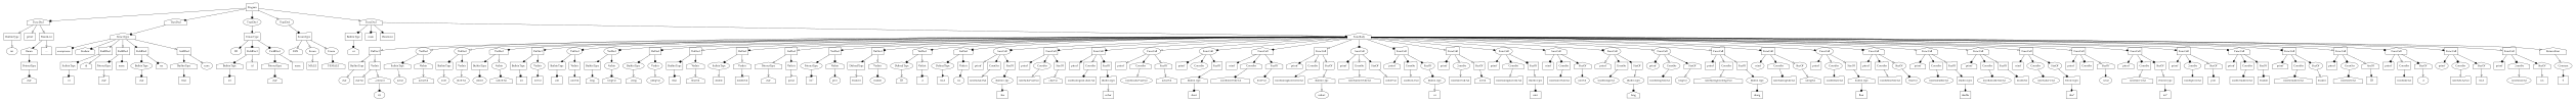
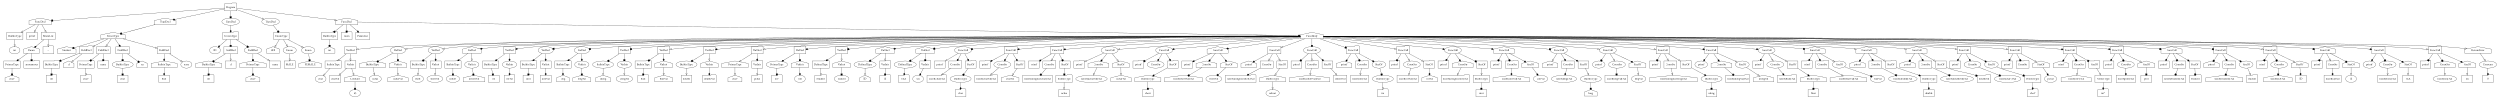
  digraph {
    fontname="EB Garamond"
    node [fontname="EB Garamond" shape=folder]
    edge [arrowhead=onormal fontname="EB Garamond"]
    n1 [label=Program]
    n2 [label=FuncDecl shape=house]
    n3 [label=TypeDecl shape=house]
    n4 [label=TypeDecl shape=ellipse]
    n5 [label=TypeDecl shape=ellipse]
    n6 [label=FuncDecl shape=house]
    n7 [label=BuiltinType shape=box]
    n8 [label=printf shape=box]
    n9 [label=ParamList shape=box]
    n10 [label=StructType shape=house]
    n11 [label=UnionType]
-   n12 [label=EnumType]
+   n12 [label=EnumType shape=box]
    n13 [label=BuiltinType]
    n14 [label=main]
    n15 [label=ParamList shape=box]
    n16 [label=FuncBody shape=house]
    n17 [label=int shape=ellipse]
    n18 [label=Param shape=house]
    n19 [label="..."]
    n20 [label=PointerType shape=box]
    n21 [label=anonymous]
    n22 [label="char*" shape=house]
    n23 [label=Student shape=house]
    n24 [label=FieldDecl]
    n25 [label=FieldDecl shape=box]
    n26 [label=FieldDecl shape=box]
    n27 [label=FieldDecl shape=box]
    n28 [label=BuiltinType]
    n29 [label=id shape=house]
    n30 [label=PointerType]
    n31 [label=name]
    n32 [label=BuiltinType shape=ellipse]
    n33 [label=sex shape=house]
    n34 [label=BuiltinType shape=house]
    n35 [label=score shape=ellipse]
    n36 [label=int]
    n37 [label="char*"]
    n38 [label=char shape=box]
    n39 [label=float shape=box]
    n40 [label=ID shape=ellipse]
    n41 [label=FieldDecl shape=box]
    n42 [label=FieldDecl shape=ellipse]
    n43 [label=BuiltinType shape=house]
    n44 [label=id shape=box]
    n45 [label=PointerType shape=house]
    n46 [label=name shape=box]
    n47 [label=int]
    n48 [label="char*" shape=house]
    n49 [label=SEX shape=house]
    n50 [label=Enum shape=ellipse]
    n51 [label=Enum shape=ellipse]
    n52 [label=MALE]
    n53 [label=FEMALE shape=house]
    n54 [label=int shape=house]
    n55 [label=VarDecl shape=box]
    n56 [label=VarDecl shape=ellipse]
    n57 [label=VarDecl shape=ellipse]
    n58 [label=VarDecl shape=house]
    n59 [label=VarDecl shape=box]
    n60 [label=VarDecl shape=ellipse]
    n61 [label=VarDecl shape=ellipse]
    n62 [label=VarDecl shape=box]
    n63 [label=VarDecl]
    n64 [label=VarDecl shape=box]
    n65 [label=VarDecl]
    n66 [label=VarDecl]
    n67 [label=VarDecl shape=box]
    n68 [label=VarDecl shape=house]
    n69 [label=VarDecl shape=house]
    n70 [label=FuncCall shape=ellipse]
    n71 [label=FuncCall shape=box]
    n72 [label=FuncCall shape=box]
    n73 [label=FuncCall shape=ellipse]
    n74 [label=FuncCall shape=ellipse]
    n75 [label=FuncCall shape=house]
    n76 [label=FuncCall shape=box]
    n77 [label=FuncCall shape=ellipse]
    n78 [label=FuncCall]
    n79 [label=FuncCall]
    n80 [label=FuncCall shape=ellipse]
    n81 [label=FuncCall shape=house]
    n82 [label=FuncCall shape=ellipse]
    n83 [label=FuncCall shape=ellipse]
    n84 [label=FuncCall]
    n85 [label=FuncCall shape=box]
    n86 [label=FuncCall shape=ellipse]
    n87 [label=FuncCall shape=house]
    n88 [label=FuncCall shape=house]
    n89 [label=FuncCall shape=house]
    n90 [label=FuncCall shape=box]
    n91 [label=FuncCall shape=box]
    n92 [label=FuncCall shape=box]
    n93 [label=FuncCall]
    n94 [label=FuncCall shape=house]
    n95 [label=FuncCall shape=box]
    n96 [label=FuncCall]
    n97 [label=FuncCall shape=house]
    n98 [label=FuncCall shape=box]
    n99 [label=FuncCall]
    n100 [label=ReturnStmt shape=house]
    n101 [label=BuiltinType]
    n102 [label=VarInit]
    n103 [label=BuiltinType shape=house]
    n104 [label=VarInit shape=house]
    n105 [label=BuiltinType shape=box]
    n106 [label=VarInit shape=box]
    n107 [label=BuiltinType]
    n108 [label=VarInit shape=ellipse]
    n109 [label=BuiltinType shape=box]
    n110 [label=VarInit shape=ellipse]
    n111 [label=BuiltinType]
    n112 [label=VarInit shape=box]
    n113 [label=BuiltinType]
    n114 [label=VarInit shape=ellipse]
    n115 [label=BuiltinType shape=ellipse]
    n116 [label=VarInit shape=ellipse]
    n117 [label=BuiltinType]
    n118 [label=VarInit shape=house]
    n119 [label=BuiltinType shape=ellipse]
    n120 [label=VarInit shape=house]
    n121 [label=PointerType shape=house]
    n122 [label=VarInit]
    n123 [label=PointerType shape=ellipse]
    n124 [label=VarInit shape=house]
    n125 [label=DefinedType]
    n126 [label=VarInit shape=house]
    n127 [label=DefinedType shape=ellipse]
    n128 [label=VarInit]
    n129 [label=DefinedType shape=ellipse]
    n130 [label=VarInit]
    n131 [label=printf shape=box]
    n132 [label=ConstStr]
    n133 [label=SizeOf]
    n134 [label=printf]
    n135 [label=ConstStr shape=ellipse]
    n136 [label=SizeOf shape=box]
    n137 [label=printf shape=box]
    n138 [label=ConstStr]
    n139 [label=SizeOf shape=box]
    n140 [label=printf]
    n141 [label=ConstStr shape=house]
    n142 [label=SizeOf shape=house]
    n143 [label=printf]
    n144 [label=ConstStr shape=ellipse]
    n145 [label=SizeOf]
    n146 [label=printf shape=box]
    n147 [label=ConstStr shape=house]
    n148 [label=SizeOf shape=house]
    n149 [label=printf shape=house]
    n150 [label=ConstStr shape=box]
    n151 [label=SizeOf]
    n152 [label=printf shape=box]
    n153 [label=ConstStr]
    n154 [label=SizeOf shape=box]
    n155 [label=printf shape=house]
    n156 [label=ConstStr]
    n157 [label=SizeOf shape=ellipse]
    n158 [label=printf]
    n159 [label=ConstStr shape=ellipse]
    n160 [label=SizeOf]
    n161 [label=printf]
    n162 [label=ConstStr shape=house]
    n163 [label=SizeOf shape=box]
    n164 [label=printf shape=box]
    n165 [label=ConstStr]
    n166 [label=SizeOf shape=house]
    n167 [label=printf shape=house]
    n168 [label=ConstStr shape=box]
    n169 [label=SizeOf shape=box]
    n170 [label=printf shape=ellipse]
    n171 [label=ConstStr shape=ellipse]
    n172 [label=SizeOf shape=house]
    n173 [label=printf shape=box]
    n174 [label=ConstStr shape=box]
    n175 [label=SizeOf]
    n176 [label=printf shape=ellipse]
    n177 [label=ConstStr shape=house]
    n178 [label=SizeOf shape=ellipse]
    n179 [label=printf]
    n180 [label=ConstStr shape=ellipse]
    n181 [label=SizeOf shape=box]
    n182 [label=printf]
    n183 [label=ConstStr]
    n184 [label=SizeOf shape=ellipse]
    n185 [label=printf shape=house]
    n186 [label=ConstStr shape=box]
    n187 [label=SizeOf]
    n188 [label=printf shape=house]
    n189 [label=ConstStr shape=box]
    n190 [label=SizeOf shape=box]
    n191 [label=printf shape=box]
    n192 [label=ConstStr shape=ellipse]
    n193 [label=SizeOf shape=ellipse]
    n194 [label=printf shape=box]
    n195 [label=ConstStr]
    n196 [label=SizeOf shape=house]
    n197 [label=printf shape=house]
    n198 [label=ConstStr]
    n199 [label=SizeOf]
    n200 [label=printf shape=box]
    n201 [label=ConstStr shape=ellipse]
    n202 [label=SizeOf shape=house]
    n203 [label=printf shape=box]
    n204 [label=ConstStr shape=box]
    n205 [label=SizeOf shape=box]
    n206 [label=printf shape=house]
    n207 [label=ConstStr shape=box]
    n208 [label=SizeOf shape=ellipse]
    n209 [label=printf]
    n210 [label=ConstStr shape=ellipse]
    n211 [label=SizeOf shape=house]
    n212 [label=printf]
    n213 [label=ConstStr]
    n214 [label=SizeOf shape=house]
    n215 [label=printf shape=ellipse]
    n216 [label=ConstStr shape=ellipse]
    n217 [label=SizeOf shape=house]
    n218 [label=printf]
    n219 [label=ConstStr shape=house]
    n220 [label=SizeOf shape=house]
    n221 [label=Constant shape=ellipse]
    n222 [label=char shape=ellipse]
    n223 [label=charVal shape=box]
    n224 [label=Constant shape=house]
    n225 [label=65 shape=ellipse]
    n226 [label=uchar shape=ellipse]
    n227 [label=ucharVal shape=house]
    n228 [label=short shape=ellipse]
    n229 [label=shortVal shape=ellipse]
    n230 [label=ushort shape=ellipse]
    n231 [label=ushortVal shape=house]
    n232 [label=int shape=box]
    n233 [label=intVal]
    n234 [label=uint]
    n235 [label=uintVal shape=box]
    n236 [label=long shape=house]
    n237 [label=longVal shape=house]
    n238 [label=ulong shape=house]
    n239 [label=ulongVal shape=ellipse]
    n240 [label=float]
    n241 [label=floatVal shape=house]
    n242 [label=double shape=box]
    n243 [label=doubleVal]
    n244 [label="char*" shape=house]
    n245 [label=pchar]
    n246 [label="int*"]
    n247 [label=pint shape=ellipse]
    n248 [label=Student]
    n249 [label=student shape=ellipse]
    n250 [label=ID shape=house]
    n251 [label=id]
    n252 [label=SEX]
    n253 [label=sex shape=ellipse]
    n254 [label="sizeof(char):%d"]
    n255 [label=BuiltinType shape=ellipse]
    n256 [label=char]
    n257 [label="sizeof(charVal):%d"]
    n258 [label=charVal shape=house]
    n259 [label="sizeof(unsigned char):%d" shape=box]
    n260 [label=BuiltinType]
    n261 [label=uchar shape=box]
    n262 [label="sizeof(ucharVal):%d" shape=ellipse]
    n263 [label=ucharVal shape=house]
    n264 [label=BuiltinType shape=house]
    n265 [label=short]
    n266 [label="sizeof(shortVal):%d" shape=house]
    n267 [label=shortVal shape=ellipse]
    n268 [label="sizeof(unsigned short):%d"]
    n269 [label=BuiltinType shape=house]
    n270 [label=ushort shape=ellipse]
    n271 [label="sizeof(ushortVal):%d" shape=house]
    n272 [label=ushortVal shape=box]
    n273 [label="sizeof(int):%d" shape=box]
    n274 [label=BuiltinType shape=ellipse]
    n275 [label=int]
    n276 [label="sizeof(intVal):%d" shape=box]
    n277 [label=intVal shape=house]
    n278 [label="sizeof(unsigned int):%d"]
    n279 [label=BuiltinType shape=box]
    n280 [label=uint shape=box]
-   n281 [label="sizeof(uintVal):%d" shape=box]
+   n281 [label="sizeof(uintVal):%d" shape=house]
    n282 [label=uintVal shape=ellipse]
    n283 [label="sizeof(long):%d" shape=ellipse]
    n284 [label=BuiltinType shape=ellipse]
    n285 [label=long shape=house]
    n286 [label="sizeof(longVal):%d" shape=box]
    n287 [label=longVal shape=ellipse]
    n288 [label="sizeof(unsigned long):%d" shape=house]
    n289 [label=BuiltinType shape=ellipse]
    n290 [label=ulong shape=box]
    n291 [label="sizeof(ulongVal):%d"]
    n292 [label=ulongVal shape=house]
    n293 [label="sizeof(float):%d"]
    n294 [label=BuiltinType shape=house]
    n295 [label=float]
-   n296 [label="sizeof(floatVal):%d"]
+   n296 [label="sizeof(floatVal):%d" shape=house]
    n297 [label=floatVal shape=ellipse]
    n298 [label="sizeof(double):%d" shape=ellipse]
    n299 [label=BuiltinType shape=box]
    n300 [label=double shape=box]
    n301 [label="sizeof(doubleVal):%d" shape=ellipse]
    n302 [label=doubleVal]
    n303 [label="sizeof(char*):%d" shape=ellipse]
    n304 [label=PointerType]
    n305 [label="char*"]
    n306 [label=pchar shape=ellipse]
    n307 [label="sizeof(int*):%d" shape=house]
    n308 [label=PointerType shape=box]
    n309 [label="int*"]
    n310 [label="sizeof(pint):%d" shape=box]
    n311 [label=pint shape=box]
    n312 [label="sizeof(Student):%d" shape=box]
    n313 [label=Student]
    n314 [label="sizeof(student):%d" shape=house]
    n315 [label=student]
    n316 [label="sizeof(ID):%d" shape=house]
    n317 [label=ID shape=box]
    n318 [label="sizeof(id):%d" shape=box]
    n319 [label=id shape=ellipse]
    n320 [label="sizeof(SEX):%d"]
    n321 [label=SEX shape=box]
    n322 [label="sizeof(sex):%d" shape=ellipse]
    n323 [label=sex shape=box]
    n324 [label=0]
    n1 -> n2 [arrowhead=box]
    n1 -> n3 [arrowhead=diamond]
    n1 -> n4 [arrowhead=box]
    n1 -> n5
    n1 -> n6
    n2 -> n7
    n2 -> n8
    n2 -> n9
    n3 -> n10 [arrowhead=box]
    n4 -> n11 [arrowhead=diamond]
    n5 -> n12 [arrowhead=box]
    n6 -> n13 [arrowhead=box]
    n6 -> n14 [arrowhead=box]
    n6 -> n15 [arrowhead=diamond]
    n6 -> n16 [arrowhead=diamond]
    n7 -> n17
    n9 -> n18 [arrowhead=diamond]
    n9 -> n19
    n10 -> n23 [arrowhead=box]
    n10 -> n24
    n10 -> n25
    n10 -> n26 [arrowhead=diamond]
    n10 -> n27
    n11 -> n40 [arrowhead=diamond]
    n11 -> n41 [arrowhead=box]
    n11 -> n42 [arrowhead=box]
    n12 -> n49
    n12 -> n50
    n12 -> n51
    n13 -> n54 [arrowhead=box]
    n16 -> n55
    n16 -> n56
    n16 -> n57
    n16 -> n58 [arrowhead=diamond]
    n16 -> n59 [arrowhead=diamond]
    n16 -> n60 [arrowhead=box]
    n16 -> n61 [arrowhead=box]
    n16 -> n62 [arrowhead=box]
    n16 -> n63
    n16 -> n64 [arrowhead=diamond]
    n16 -> n65
    n16 -> n66 [arrowhead=diamond]
    n16 -> n67 [arrowhead=box]
    n16 -> n68 [arrowhead=diamond]
    n16 -> n69 [arrowhead=box]
    n16 -> n70 [arrowhead=box]
    n16 -> n71 [arrowhead=diamond]
    n16 -> n72 [arrowhead=diamond]
    n16 -> n73
    n16 -> n74 [arrowhead=diamond]
    n16 -> n75 [arrowhead=diamond]
    n16 -> n76
    n16 -> n77 [arrowhead=box]
    n16 -> n78 [arrowhead=box]
    n16 -> n79
    n16 -> n80 [arrowhead=diamond]
    n16 -> n81 [arrowhead=diamond]
    n16 -> n82 [arrowhead=box]
    n16 -> n83
    n16 -> n84
    n16 -> n85 [arrowhead=diamond]
    n16 -> n86 [arrowhead=diamond]
    n16 -> n87 [arrowhead=box]
    n16 -> n88
    n16 -> n89
    n16 -> n90
    n16 -> n91
    n16 -> n92 [arrowhead=diamond]
    n16 -> n93 [arrowhead=diamond]
    n16 -> n94 [arrowhead=box]
    n16 -> n95 [arrowhead=box]
    n16 -> n96
    n16 -> n97 [arrowhead=box]
    n16 -> n98 [arrowhead=diamond]
    n16 -> n99
    n16 -> n100
    n18 -> n20 [arrowhead=diamond]
-   n10 -> n21 [arrowhead=box]
+   n18 -> n21 [arrowhead=box]
    n20 -> n22 [arrowhead=box]
    n24 -> n28 [arrowhead=box]
    n24 -> n29
    n25 -> n30 [arrowhead=box]
    n25 -> n31 [arrowhead=box]
    n26 -> n32 [arrowhead=box]
    n26 -> n33 [arrowhead=box]
    n27 -> n34 [arrowhead=diamond]
    n27 -> n35
    n28 -> n36 [arrowhead=box]
    n30 -> n37
    n32 -> n38 [arrowhead=box]
    n34 -> n39 [arrowhead=diamond]
    n41 -> n43 [arrowhead=box]
    n41 -> n44
    n42 -> n45 [arrowhead=box]
    n42 -> n46
    n43 -> n47 [arrowhead=box]
    n45 -> n48 [arrowhead=box]
    n50 -> n52
    n51 -> n53 [arrowhead=box]
    n55 -> n101
    n55 -> n102
    n56 -> n103 [arrowhead=box]
    n56 -> n104 [arrowhead=box]
    n57 -> n105 [arrowhead=box]
    n57 -> n106 [arrowhead=diamond]
    n58 -> n107 [arrowhead=diamond]
    n58 -> n108
    n59 -> n109 [arrowhead=diamond]
    n59 -> n110 [arrowhead=diamond]
    n60 -> n111 [arrowhead=diamond]
    n60 -> n112 [arrowhead=diamond]
    n61 -> n113 [arrowhead=diamond]
    n61 -> n114 [arrowhead=diamond]
    n62 -> n115 [arrowhead=box]
    n62 -> n116 [arrowhead=box]
    n63 -> n117 [arrowhead=box]
    n63 -> n118 [arrowhead=diamond]
    n64 -> n119 [arrowhead=box]
    n64 -> n120
    n65 -> n121
    n65 -> n122 [arrowhead=diamond]
    n66 -> n123 [arrowhead=diamond]
    n66 -> n124 [arrowhead=box]
    n67 -> n125 [arrowhead=diamond]
    n67 -> n126
    n68 -> n127 [arrowhead=box]
    n68 -> n128
    n69 -> n129 [arrowhead=box]
    n69 -> n130 [arrowhead=box]
    n70 -> n131
    n70 -> n132 [arrowhead=diamond]
    n70 -> n133 [arrowhead=diamond]
    n71 -> n134 [arrowhead=diamond]
    n71 -> n135 [arrowhead=diamond]
    n71 -> n136 [arrowhead=diamond]
    n72 -> n137 [arrowhead=diamond]
    n72 -> n138
    n72 -> n139 [arrowhead=box]
    n73 -> n140
    n73 -> n141 [arrowhead=diamond]
    n73 -> n142
    n74 -> n143 [arrowhead=box]
    n74 -> n144 [arrowhead=diamond]
    n74 -> n145 [arrowhead=diamond]
    n75 -> n146 [arrowhead=diamond]
    n75 -> n147 [arrowhead=diamond]
    n75 -> n148 [arrowhead=diamond]
    n76 -> n149 [arrowhead=diamond]
    n76 -> n150
    n76 -> n151
    n77 -> n152 [arrowhead=box]
    n77 -> n153
    n77 -> n154 [arrowhead=diamond]
    n78 -> n155 [arrowhead=diamond]
    n78 -> n156 [arrowhead=box]
    n78 -> n157 [arrowhead=diamond]
    n79 -> n158 [arrowhead=box]
    n79 -> n159
    n79 -> n160
    n80 -> n161 [arrowhead=diamond]
    n80 -> n162 [arrowhead=diamond]
    n80 -> n163 [arrowhead=box]
    n81 -> n164 [arrowhead=box]
    n81 -> n165 [arrowhead=box]
    n81 -> n166 [arrowhead=diamond]
    n82 -> n167
    n82 -> n168 [arrowhead=diamond]
    n82 -> n169 [arrowhead=diamond]
    n83 -> n170 [arrowhead=box]
    n83 -> n171
    n83 -> n172 [arrowhead=diamond]
    n84 -> n173 [arrowhead=box]
    n84 -> n174
    n84 -> n175
    n85 -> n176 [arrowhead=diamond]
    n85 -> n177 [arrowhead=diamond]
    n85 -> n178
    n86 -> n179 [arrowhead=diamond]
    n86 -> n180
    n86 -> n181
    n87 -> n182 [arrowhead=diamond]
    n87 -> n183 [arrowhead=diamond]
    n87 -> n184
    n88 -> n185 [arrowhead=diamond]
    n88 -> n186 [arrowhead=diamond]
    n88 -> n187
    n89 -> n188 [arrowhead=box]
    n89 -> n189 [arrowhead=diamond]
    n89 -> n190
    n90 -> n191 [arrowhead=diamond]
    n90 -> n192 [arrowhead=diamond]
    n90 -> n193 [arrowhead=diamond]
    n91 -> n194 [arrowhead=diamond]
    n91 -> n195 [arrowhead=box]
    n91 -> n196
    n92 -> n197 [arrowhead=diamond]
    n92 -> n198 [arrowhead=box]
    n92 -> n199 [arrowhead=box]
    n93 -> n200 [arrowhead=diamond]
    n93 -> n201 [arrowhead=box]
    n93 -> n202
    n94 -> n203 [arrowhead=diamond]
    n94 -> n204 [arrowhead=box]
    n94 -> n205 [arrowhead=diamond]
    n95 -> n206 [arrowhead=box]
    n95 -> n207 [arrowhead=diamond]
    n95 -> n208 [arrowhead=diamond]
    n96 -> n209 [arrowhead=box]
    n96 -> n210 [arrowhead=box]
    n96 -> n211
    n97 -> n212 [arrowhead=box]
    n97 -> n213
    n97 -> n214 [arrowhead=box]
    n98 -> n215 [arrowhead=diamond]
    n98 -> n216 [arrowhead=box]
    n98 -> n217 [arrowhead=diamond]
    n99 -> n218 [arrowhead=box]
    n99 -> n219 [arrowhead=box]
    n99 -> n220 [arrowhead=diamond]
    n100 -> n221
    n101 -> n222
    n102 -> n223
    n102 -> n224
    n103 -> n226
    n104 -> n227
    n105 -> n228
    n106 -> n229
    n107 -> n230 [arrowhead=box]
    n108 -> n231 [arrowhead=box]
    n109 -> n232 [arrowhead=box]
    n110 -> n233 [arrowhead=diamond]
    n111 -> n234 [arrowhead=box]
    n112 -> n235 [arrowhead=diamond]
    n113 -> n236 [arrowhead=diamond]
    n114 -> n237 [arrowhead=box]
    n115 -> n238
    n116 -> n239
    n117 -> n240 [arrowhead=box]
    n118 -> n241
    n119 -> n242
    n120 -> n243 [arrowhead=diamond]
    n121 -> n244
    n122 -> n245
    n123 -> n246 [arrowhead=box]
    n124 -> n247 [arrowhead=diamond]
    n125 -> n248
    n126 -> n249 [arrowhead=box]
    n127 -> n250
    n128 -> n251 [arrowhead=box]
    n129 -> n252 [arrowhead=diamond]
    n130 -> n253 [arrowhead=diamond]
    n132 -> n254
    n133 -> n255 [arrowhead=box]
    n135 -> n257
    n136 -> n258
    n138 -> n259 [arrowhead=box]
    n139 -> n260 [arrowhead=box]
    n141 -> n262
    n142 -> n263
    n145 -> n264 [arrowhead=diamond]
    n147 -> n266 [arrowhead=box]
    n148 -> n267 [arrowhead=box]
    n150 -> n268 [arrowhead=diamond]
    n151 -> n269
    n153 -> n271
    n154 -> n272
    n156 -> n273
    n157 -> n274 [arrowhead=box]
    n159 -> n276
    n160 -> n277 [arrowhead=diamond]
    n162 -> n278
    n163 -> n279
    n165 -> n281 [arrowhead=diamond]
    n166 -> n282 [arrowhead=diamond]
    n168 -> n283 [arrowhead=diamond]
    n169 -> n284
    n171 -> n286 [arrowhead=box]
    n172 -> n287
    n174 -> n288
    n175 -> n289 [arrowhead=diamond]
    n177 -> n291 [arrowhead=box]
    n178 -> n292
    n180 -> n293 [arrowhead=diamond]
    n181 -> n294 [arrowhead=diamond]
    n183 -> n296
    n184 -> n297 [arrowhead=box]
    n186 -> n298 [arrowhead=box]
    n187 -> n299 [arrowhead=diamond]
    n189 -> n301 [arrowhead=box]
    n190 -> n302 [arrowhead=box]
    n192 -> n303 [arrowhead=box]
    n193 -> n304 [arrowhead=box]
    n196 -> n306 [arrowhead=diamond]
    n198 -> n307
    n199 -> n308
    n201 -> n310 [arrowhead=diamond]
    n202 -> n311 [arrowhead=box]
    n204 -> n312 [arrowhead=box]
    n205 -> n313 [arrowhead=box]
    n207 -> n314 [arrowhead=box]
    n208 -> n315
    n210 -> n316 [arrowhead=box]
    n211 -> n317 [arrowhead=diamond]
    n213 -> n318 [arrowhead=diamond]
    n214 -> n319
    n216 -> n320
    n217 -> n321
    n219 -> n322
    n220 -> n323
    n221 -> n324 [arrowhead=diamond]
    n224 -> n225 [arrowhead=box]
    n255 -> n256 [arrowhead=diamond]
    n260 -> n261
    n264 -> n265 [arrowhead=box]
    n269 -> n270
    n274 -> n275
    n279 -> n280 [arrowhead=box]
    n284 -> n285 [arrowhead=box]
    n289 -> n290 [arrowhead=box]
    n294 -> n295 [arrowhead=box]
    n299 -> n300 [arrowhead=diamond]
    n304 -> n305 [arrowhead=diamond]
    n308 -> n309 [arrowhead=diamond]
  }
